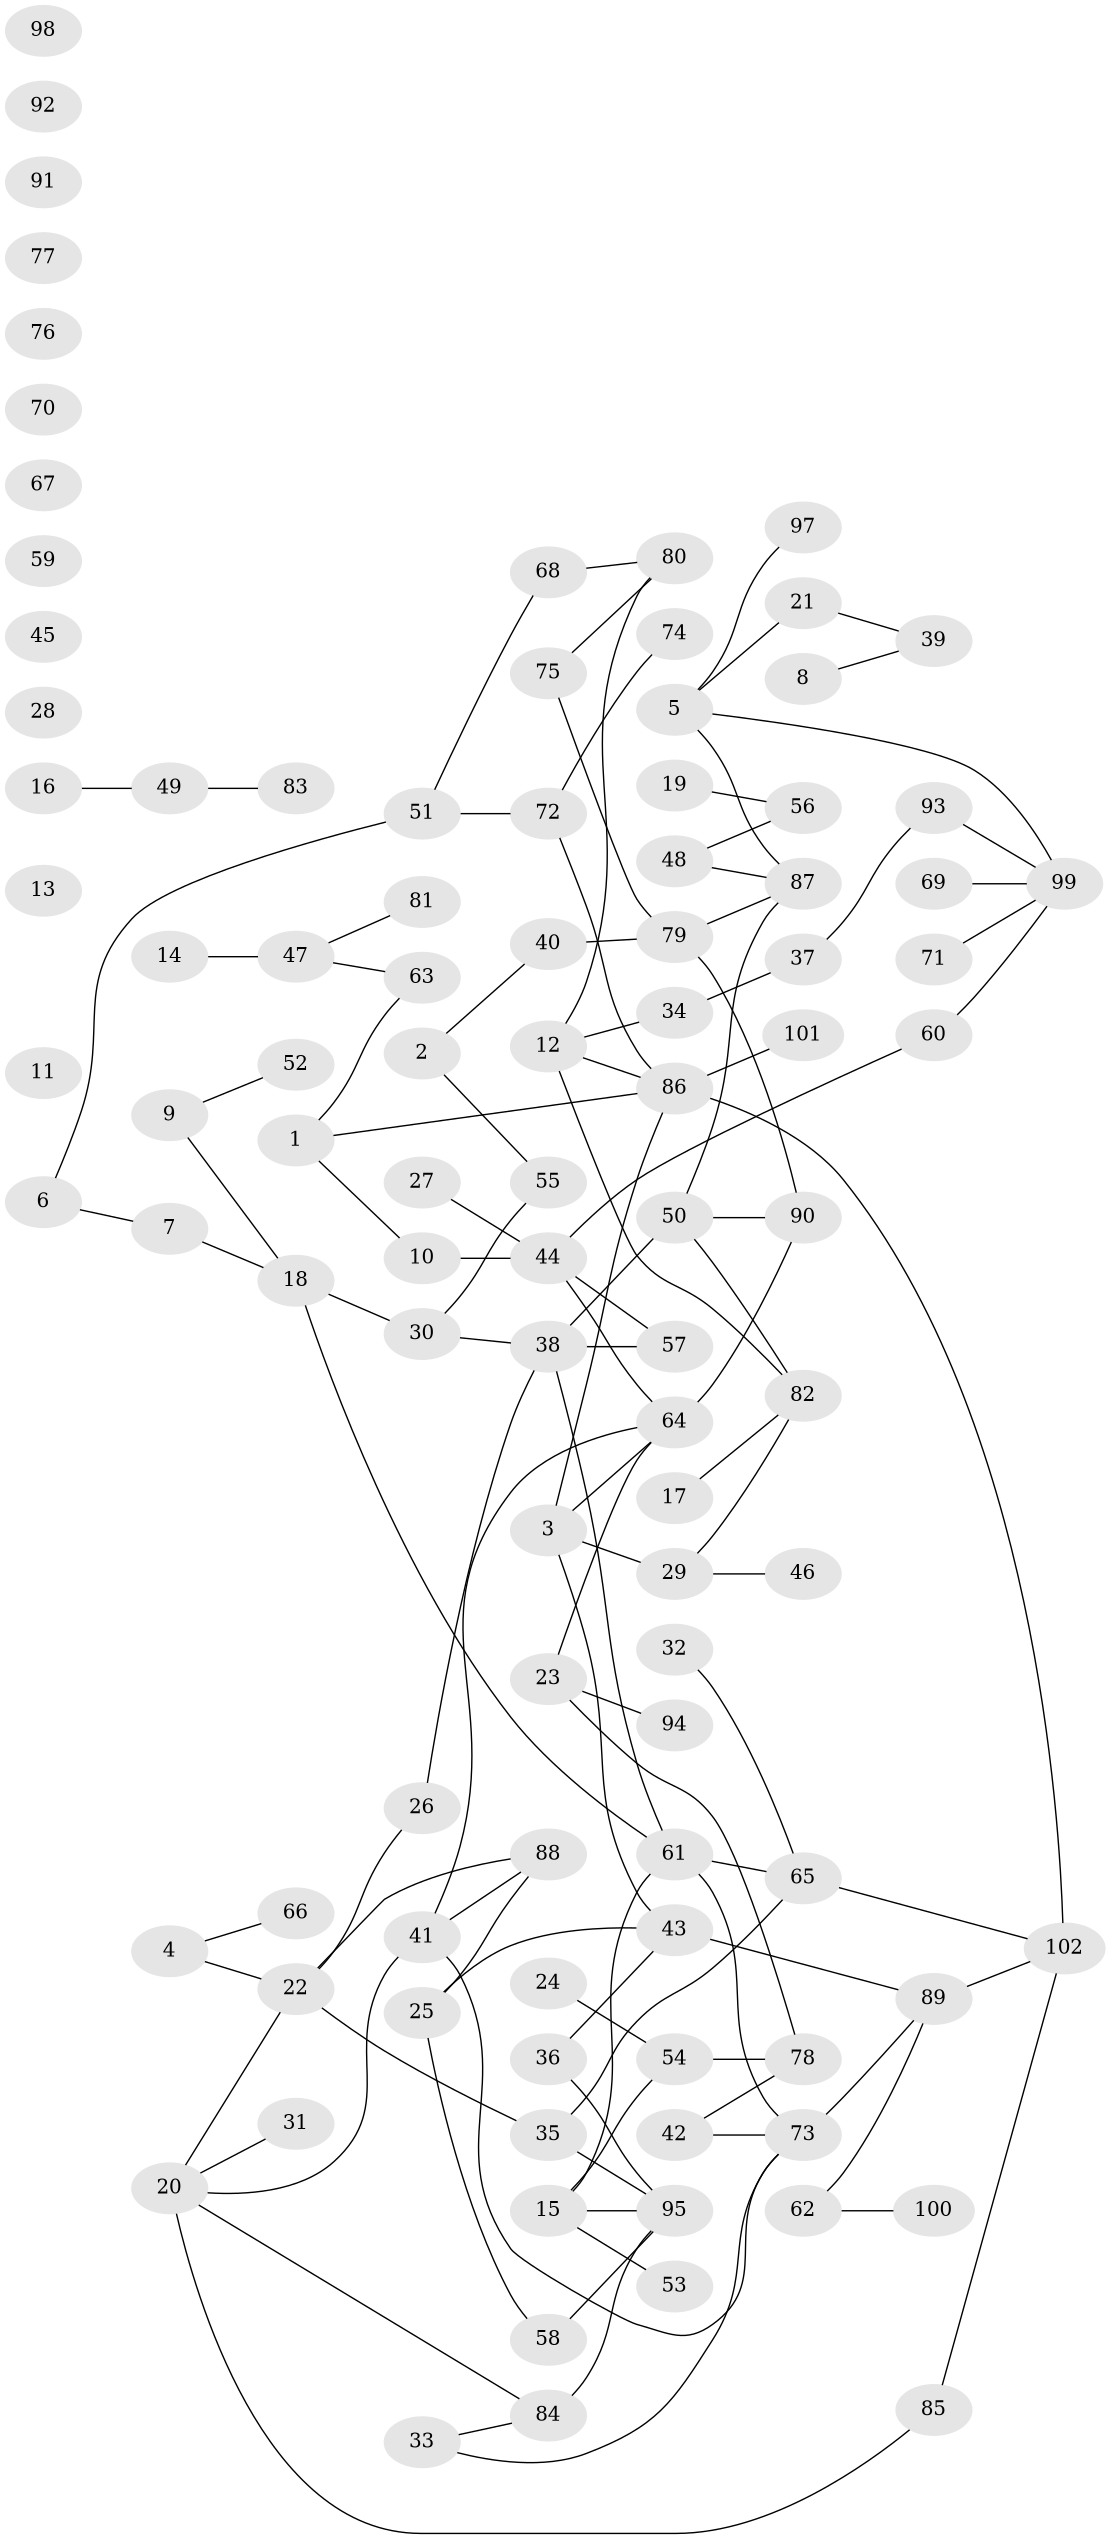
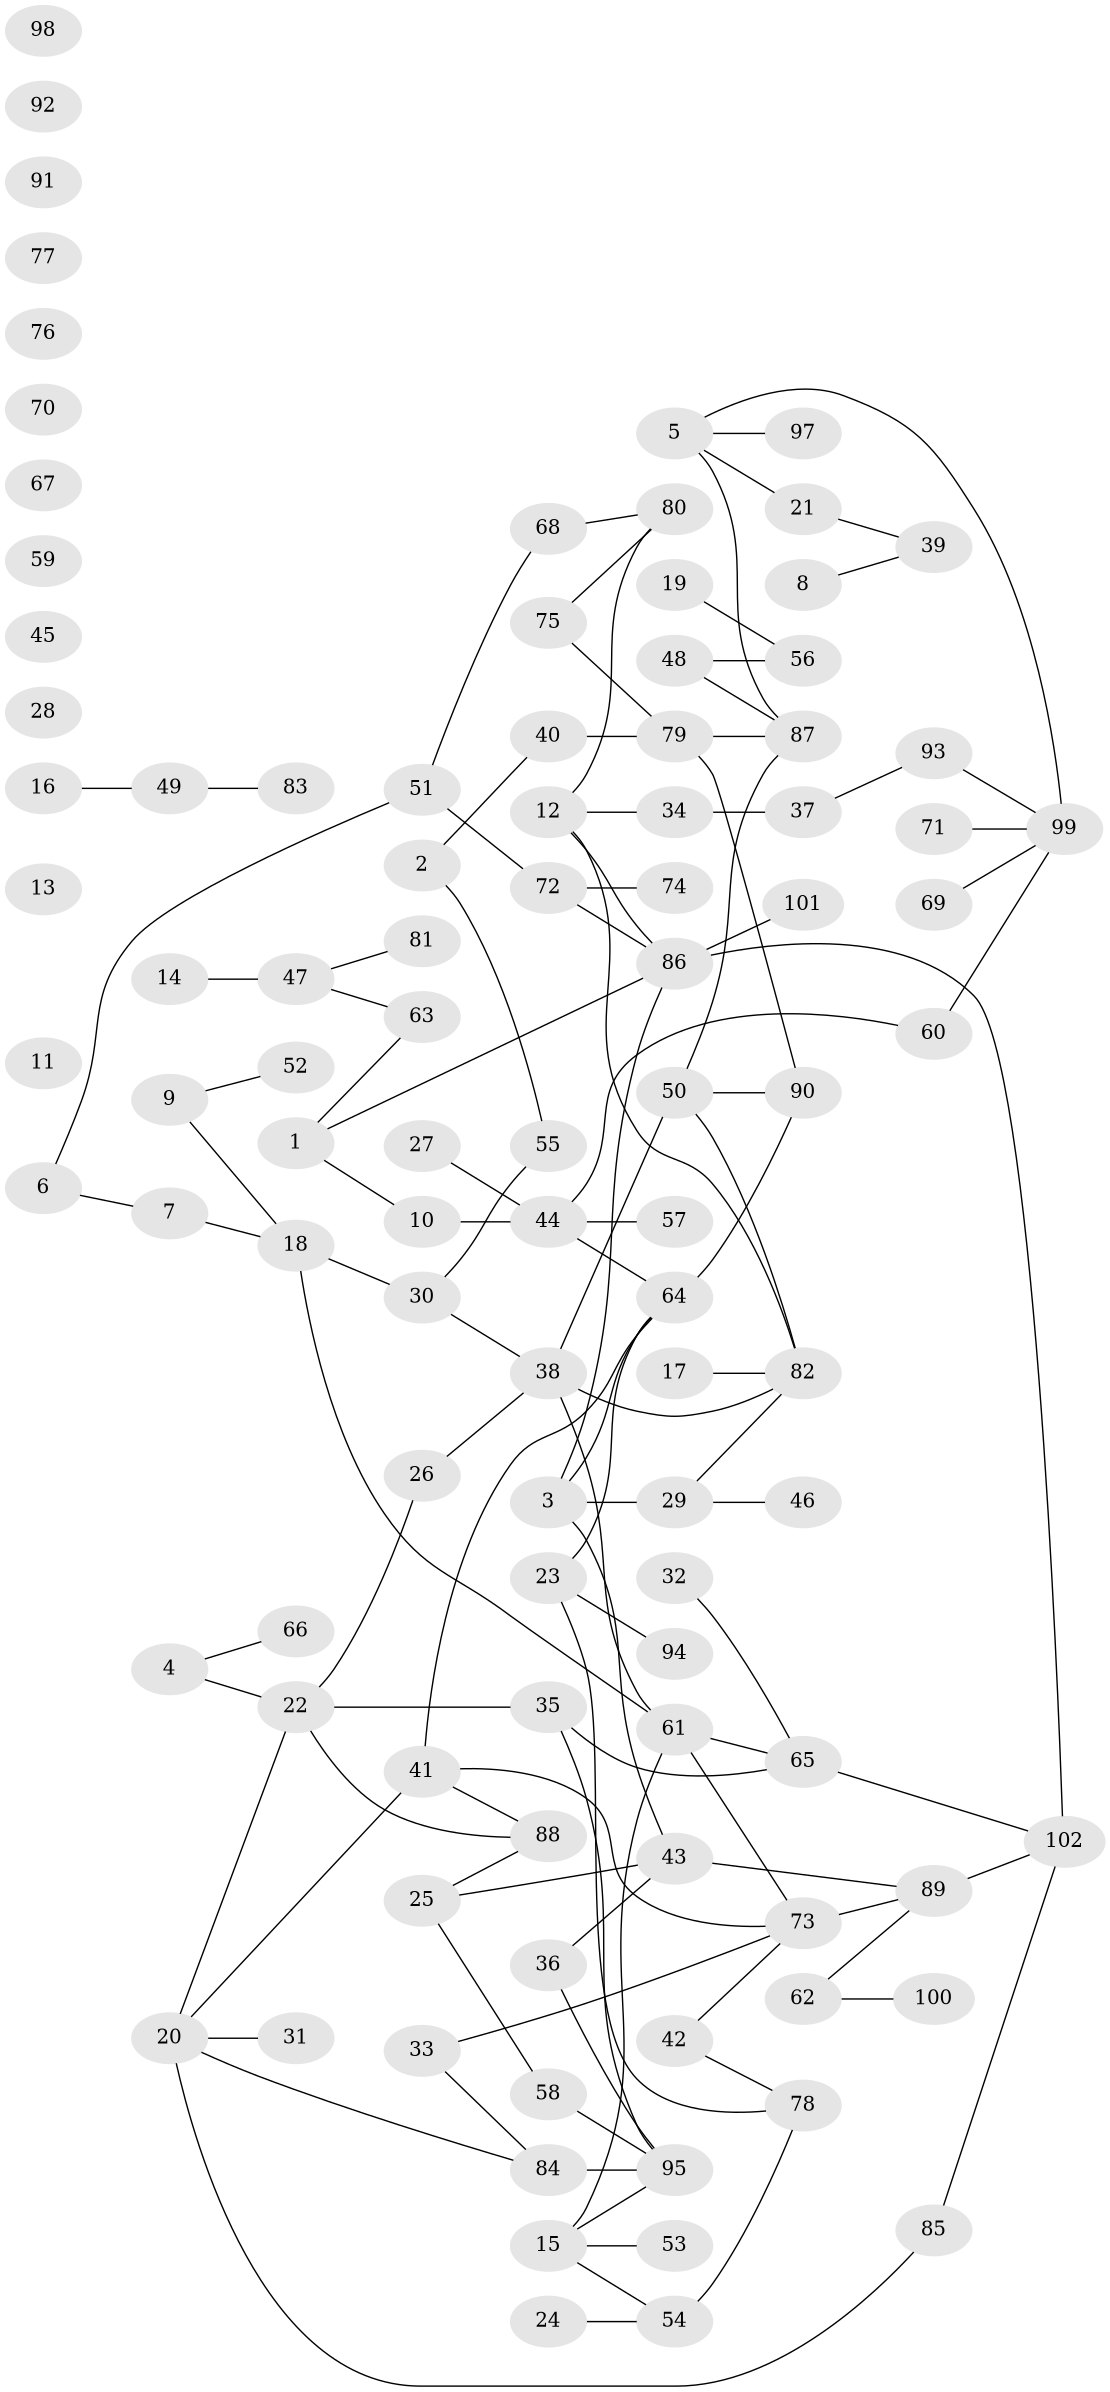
  graph {
    rankdir=LR
    node [color=gray90 style=filled]
    1
    10
    63
    86
    44
    102
    101
    2
    40
    55
    79
    3
    29
    43
    64
    82
    46
    89
    90
    4
    22
    66
    26
    35
    88
    5
    21
    87
    97
    99
    39
    6
    7
    51
    18
    68
    72
    61
    30
    8
    9
    52
    57
    60
    11
    12
    34
    80
    37
    13
    14
    47
    81
    15
    53
    54
    95
    78
    65
    73
    16
    49
    83
    17
    38
    19
    56
    20
    31
    41
    84
    85
    23
    94
    24
    25
    58
    50
    27
    28
    32
    33
    93
    36
    42
    45
    48
    74
    59
    62
    100
    67
    69
    70
    71
    75
    76
    77
    91
    92
    98
    1 -- 10
    1 -- 63
    1 -- 86
    10 -- 44
    86 -- 102
    86 -- 101
    44 -- 64
    44 -- 57
    44 -- 60
    2 -- 40
    2 -- 55
    40 -- 79
    79 -- 90
    79 -- 87
    3 -- 86
    3 -- 29
    3 -- 43
    3 -- 64
    29 -- 82
    29 -- 46
    43 -- 89
    64 -- 90
    89 -- 102
    4 -- 22
    4 -- 66
    22 -- 26
    22 -- 35
    22 -- 88
    26 -- 38
    35 -- 95
    35 -- 65
    5 -- 21
    5 -- 87
    5 -- 97
    5 -- 99
    21 -- 39
    6 -- 7
    6 -- 51
    7 -- 18
    51 -- 68
    51 -- 72
    18 -- 61
    18 -- 30
    68 -- 80
    72 -- 86
    72 -- 74
    61 -- 65
    61 -- 73
    30 -- 55
    30 -- 38
    8 -- 39
    9 -- 18
    9 -- 52
    60 -- 99
    12 -- 86
    12 -- 82
    12 -- 34
    12 -- 80
    34 -- 37
    37 -- 93
    14 -- 47
    47 -- 63
    47 -- 81
    15 -- 61
    15 -- 53
    15 -- 54
    15 -- 95
    54 -- 78
    65 -- 102
    73 -- 89
    16 -- 49
    49 -- 83
    17 -- 82
    38 -- 61
-   38 -- 57
+   38 -- 82
    38 -- 50
    19 -- 56
    20 -- 22
    20 -- 31
    20 -- 41
    20 -- 84
    20 -- 85
    41 -- 64
    41 -- 88
    41 -- 73
    84 -- 95
    85 -- 102
    23 -- 64
    23 -- 78
    23 -- 94
    24 -- 54
    25 -- 43
    25 -- 88
    25 -- 58
    58 -- 95
    50 -- 82
    50 -- 90
    50 -- 87
    27 -- 44
    32 -- 65
    33 -- 73
    33 -- 84
    93 -- 99
    36 -- 43
    36 -- 95
    42 -- 78
    42 -- 73
    48 -- 87
    48 -- 56
    62 -- 89
    62 -- 100
    69 -- 99
    71 -- 99
    75 -- 79
    75 -- 80
  }
